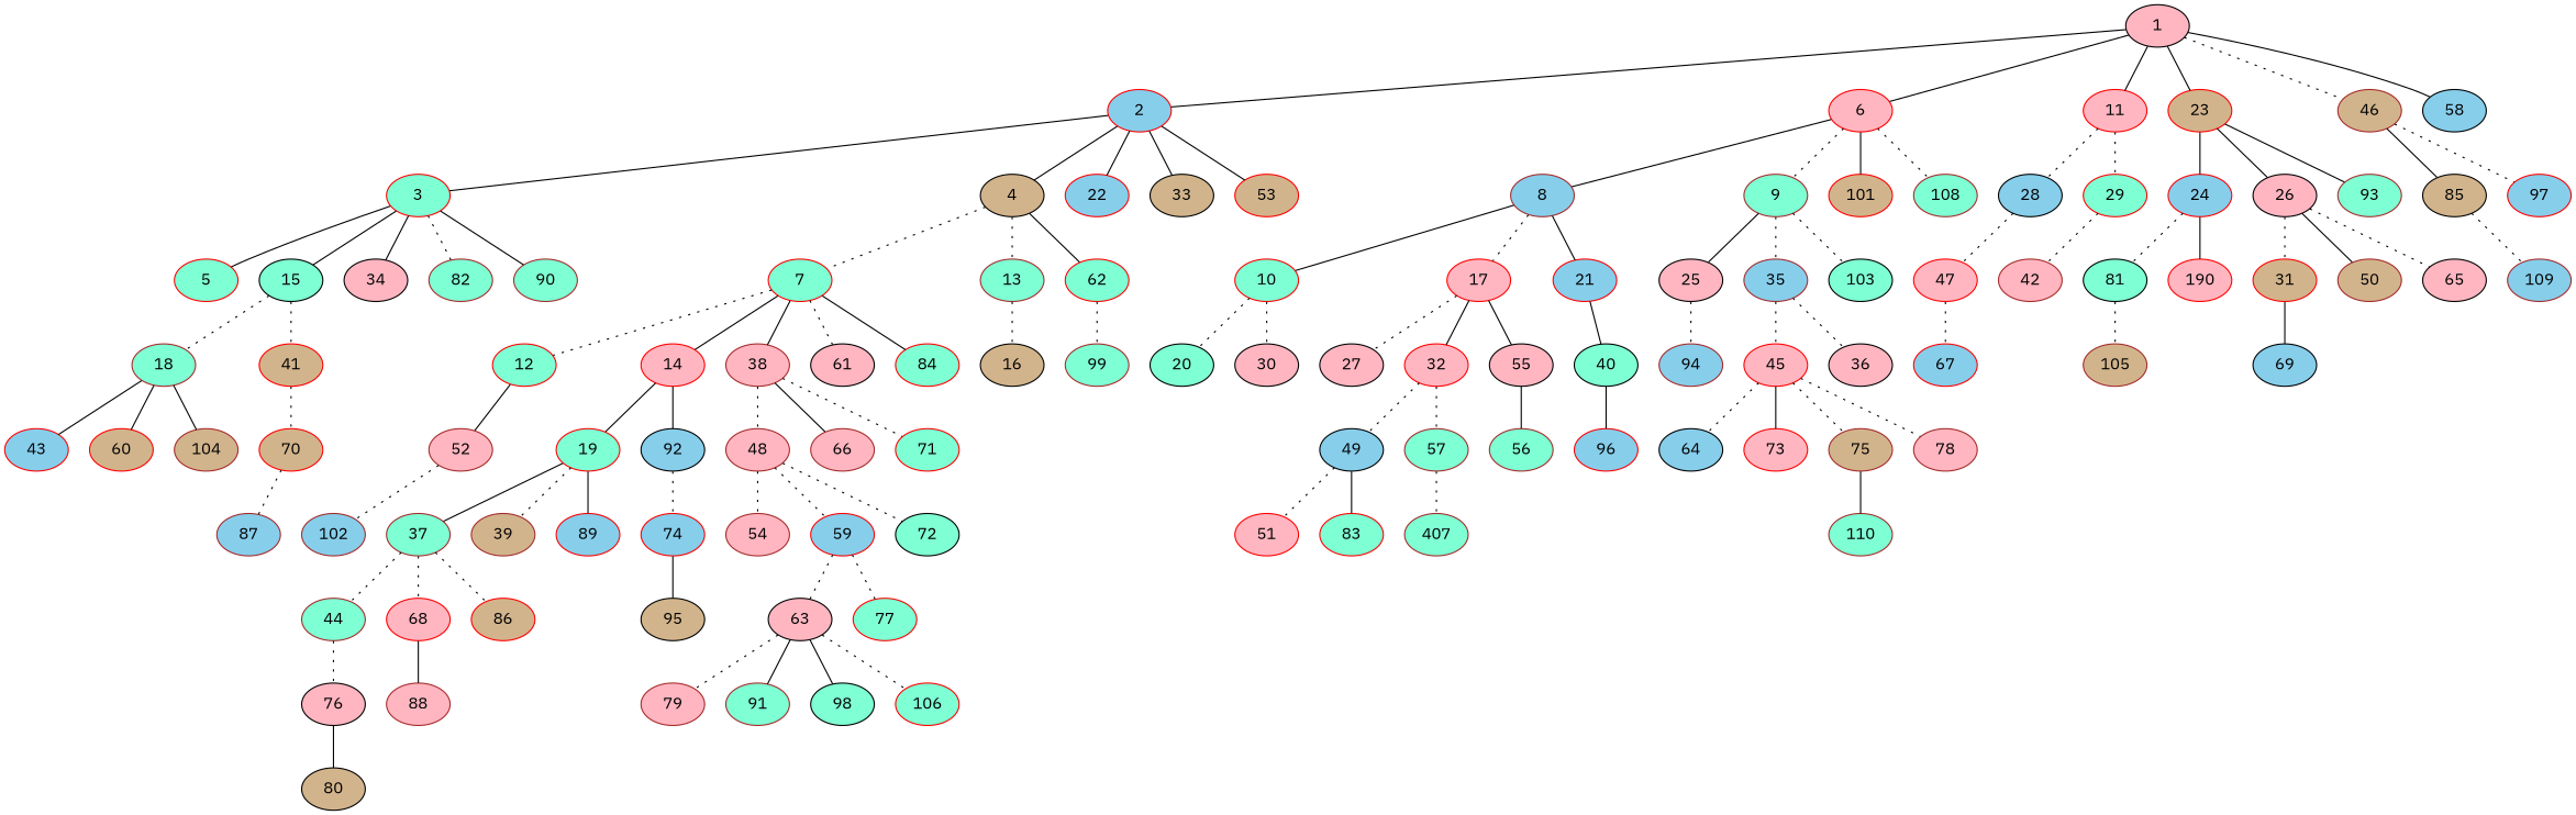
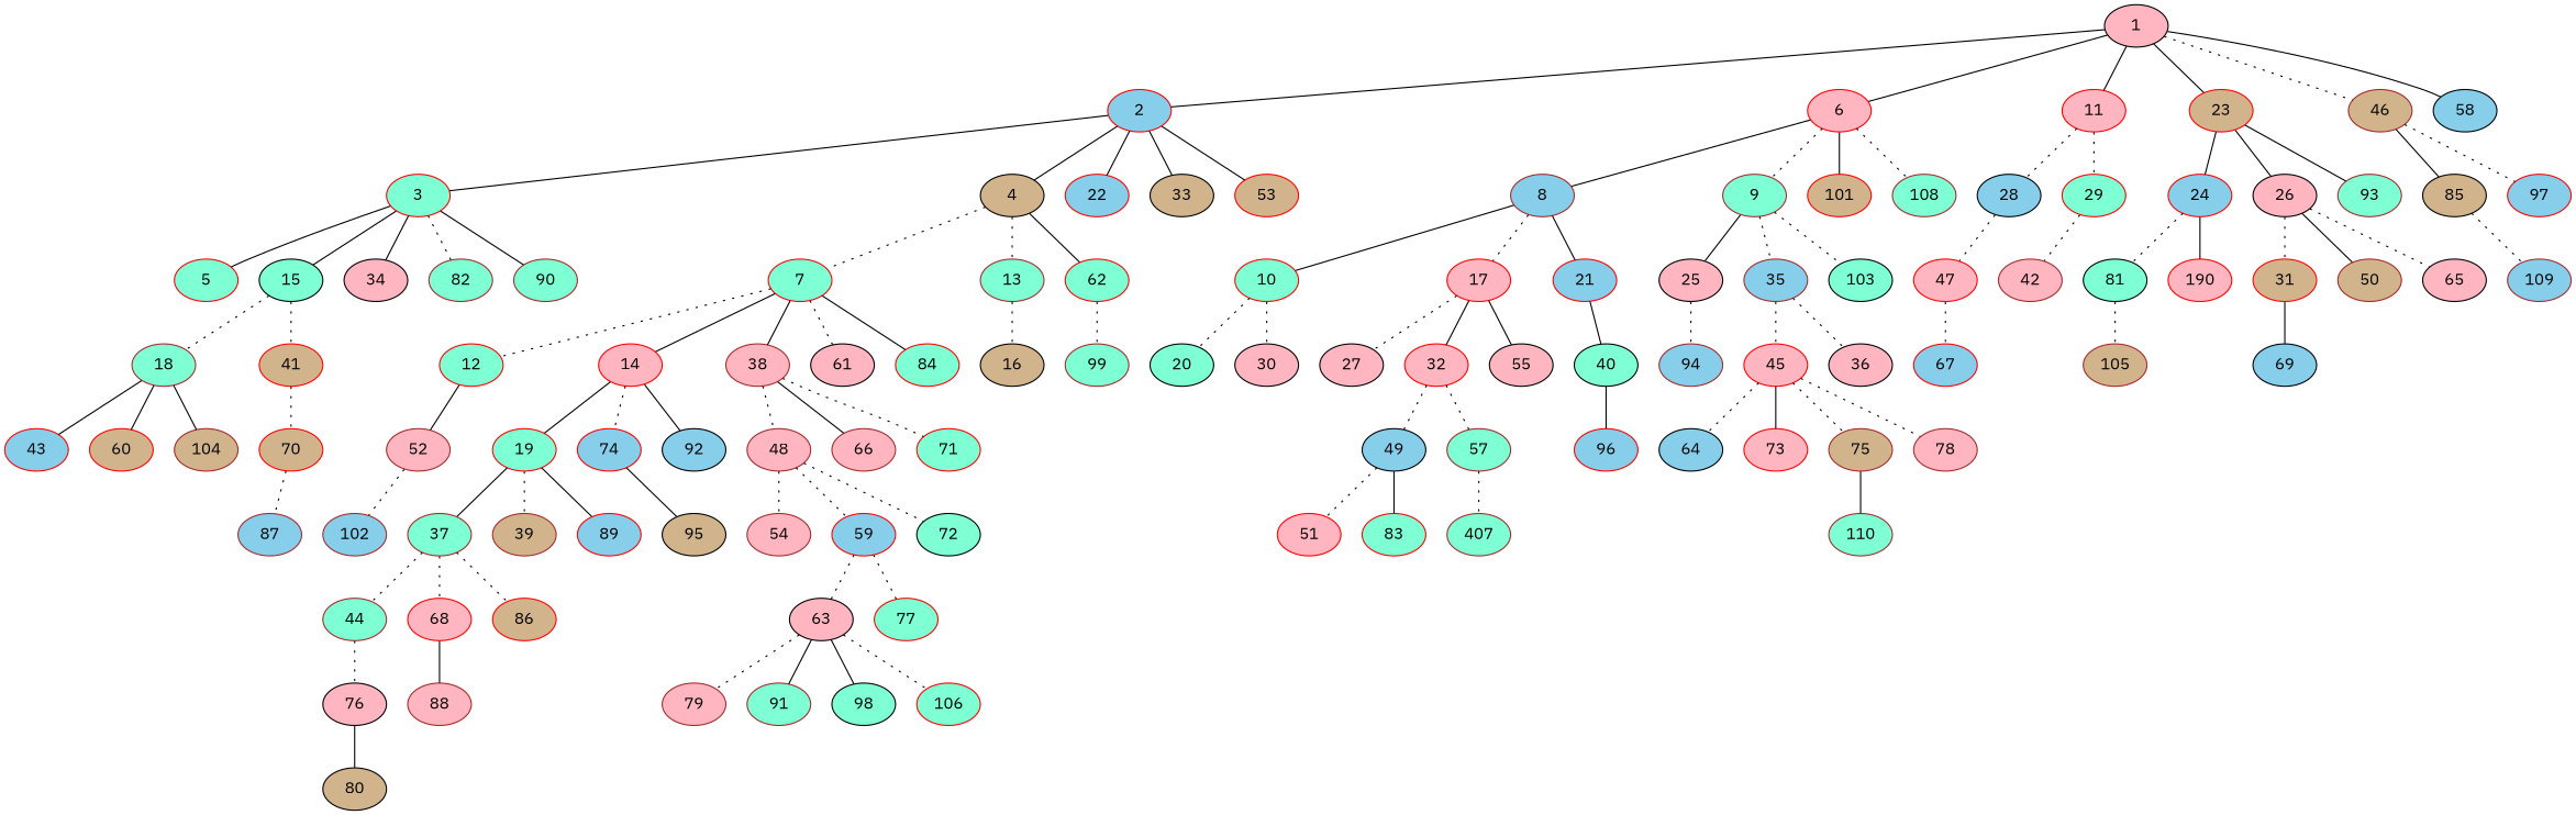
  graph {
    fontname="IBM Plex Sans"
    node [color=red fillcolor=aquamarine fontname="IBM Plex Sans" style=filled]
    edge [fontname="IBM Plex Sans" style=dotted]
    1 [color=black fillcolor=lightpink]
    2 [fillcolor=skyblue]
    6 [fillcolor=lightpink]
    11 [fillcolor=lightpink]
    23 [fillcolor=tan]
    46 [color=brown fillcolor=tan]
    58 [color=black fillcolor=skyblue]
    3
    4 [color=black fillcolor=tan]
    22 [fillcolor=skyblue]
    33 [color=black fillcolor=tan]
    53 [fillcolor=tan]
    8 [color=brown fillcolor=skyblue]
    9 [color=brown]
    101 [fillcolor=tan]
    108 [color=brown]
    28 [color=black fillcolor=skyblue]
    29
    24 [fillcolor=skyblue]
    26 [color=black fillcolor=lightpink]
    93 [color=brown]
    85 [color=black fillcolor=tan]
    97 [fillcolor=skyblue]
    5
    15 [color=black]
    34 [color=black fillcolor=lightpink]
    82 [color=brown]
    90 [color=brown]
    7
    13 [color=brown]
    62
    18 [color=brown]
    41 [fillcolor=tan]
    12
    14 [fillcolor=lightpink]
    38 [color=brown fillcolor=lightpink]
    61 [color=black fillcolor=lightpink]
    84
    16 [color=black fillcolor=tan]
    99 [color=brown]
    10
    17 [fillcolor=lightpink]
    21 [fillcolor=skyblue]
    25 [color=black fillcolor=lightpink]
    35 [color=brown fillcolor=skyblue]
    103 [color=black]
    52 [color=brown fillcolor=lightpink]
    19
    74 [fillcolor=skyblue]
    92 [color=black fillcolor=skyblue]
    48 [color=brown fillcolor=lightpink]
    66 [color=brown fillcolor=lightpink]
    71
    20 [color=black]
    30 [color=black fillcolor=lightpink]
    27 [color=black fillcolor=lightpink]
    32 [fillcolor=lightpink]
    55 [color=black fillcolor=lightpink]
    40 [color=black]
    94 [color=brown fillcolor=skyblue]
    45 [fillcolor=lightpink]
    36 [color=black fillcolor=lightpink]
    64 [color=black fillcolor=skyblue]
    73 [fillcolor=lightpink]
    75 [color=brown fillcolor=tan]
    78 [color=brown fillcolor=lightpink]
    47 [fillcolor=lightpink]
    42 [color=brown fillcolor=lightpink]
    102 [color=brown fillcolor=skyblue]
    37 [color=brown]
    39 [color=brown fillcolor=tan]
    89 [fillcolor=skyblue]
    95 [color=black fillcolor=tan]
    43 [fillcolor=skyblue]
    60 [fillcolor=tan]
    104 [color=brown fillcolor=tan]
    70 [fillcolor=tan]
    49 [color=black fillcolor=skyblue]
    57 [color=brown]
-   56 [color=brown]
    44 [color=brown]
    68 [fillcolor=lightpink]
    86 [fillcolor=tan]
    96 [fillcolor=skyblue]
    81 [color=black]
    n86 [fillcolor=lightpink label=190]
    31 [fillcolor=tan]
    50 [color=brown fillcolor=tan]
    65 [color=black fillcolor=lightpink]
    105 [color=brown fillcolor=tan]
    69 [color=black fillcolor=skyblue]
    67 [fillcolor=skyblue]
    51 [fillcolor=lightpink]
    83
    n95 [color=brown label=407]
    76 [color=black fillcolor=lightpink]
    88 [color=brown fillcolor=lightpink]
    54 [color=brown fillcolor=lightpink]
    59 [fillcolor=skyblue]
    72 [color=black]
    87 [color=brown fillcolor=skyblue]
    80 [color=black fillcolor=tan]
    110 [color=brown]
    109 [color=brown fillcolor=skyblue]
    63 [color=black fillcolor=lightpink]
    77
    79 [color=brown fillcolor=lightpink]
    91 [color=brown]
    98 [color=black]
    106
    1 -- 2 [style=solid]
    1 -- 6 [style=solid]
    1 -- 11 [style=solid]
    1 -- 23 [style=solid]
    1 -- 46
    1 -- 58 [style=solid]
    2 -- 3 [style=solid]
    2 -- 4 [style=solid]
    2 -- 22 [style=solid]
    2 -- 33 [style=solid]
    2 -- 53 [style=solid]
    6 -- 8 [style=solid]
    6 -- 9
    6 -- 101 [style=solid]
    6 -- 108
    11 -- 28
    11 -- 29
    23 -- 24 [style=solid]
    23 -- 26 [style=solid]
    23 -- 93 [style=solid]
    46 -- 85 [style=solid]
    46 -- 97
    3 -- 5 [style=solid]
    3 -- 15 [style=solid]
    3 -- 34 [style=solid]
    3 -- 82
    3 -- 90 [style=solid]
    4 -- 7
    4 -- 13
    4 -- 62 [style=solid]
    8 -- 10 [style=solid]
    8 -- 17
    8 -- 21 [style=solid]
    9 -- 25 [style=solid]
    9 -- 35
    9 -- 103
    28 -- 47
    29 -- 42
    24 -- 81
    24 -- n86 [style=solid]
    26 -- 31
    26 -- 50 [style=solid]
    26 -- 65
    85 -- 109
    15 -- 18
    15 -- 41
    7 -- 12
    7 -- 14 [style=solid]
    7 -- 38 [style=solid]
    7 -- 61
    7 -- 84 [style=solid]
    13 -- 16
    62 -- 99
    18 -- 43 [style=solid]
    18 -- 60 [style=solid]
    18 -- 104 [style=solid]
    41 -- 70
    12 -- 52 [style=solid]
    14 -- 19 [style=solid]
-   92 -- 74
+   14 -- 74
    14 -- 92 [style=solid]
    38 -- 48
    38 -- 66 [style=solid]
    38 -- 71
    10 -- 20
    10 -- 30
    17 -- 27
    17 -- 32 [style=solid]
    17 -- 55 [style=solid]
    21 -- 40 [style=solid]
    25 -- 94
    35 -- 45
    35 -- 36
    52 -- 102
    19 -- 37 [style=solid]
    19 -- 39
    19 -- 89 [style=solid]
    74 -- 95 [style=solid]
    48 -- 54
    48 -- 59
    48 -- 72
    32 -- 49
    32 -- 57
-   55 -- 56 [style=solid]
    40 -- 96 [style=solid]
    45 -- 64
    45 -- 73 [style=solid]
    45 -- 75
    45 -- 78
    75 -- 110 [style=solid]
    47 -- 67
    37 -- 44
    37 -- 68
    37 -- 86
    70 -- 87
    49 -- 51
    49 -- 83 [style=solid]
    57 -- n95
    44 -- 76
    68 -- 88 [style=solid]
    81 -- 105
    31 -- 69 [style=solid]
    76 -- 80 [style=solid]
    59 -- 63
    59 -- 77
    63 -- 79
    63 -- 91 [style=solid]
    63 -- 98 [style=solid]
    63 -- 106
  }
